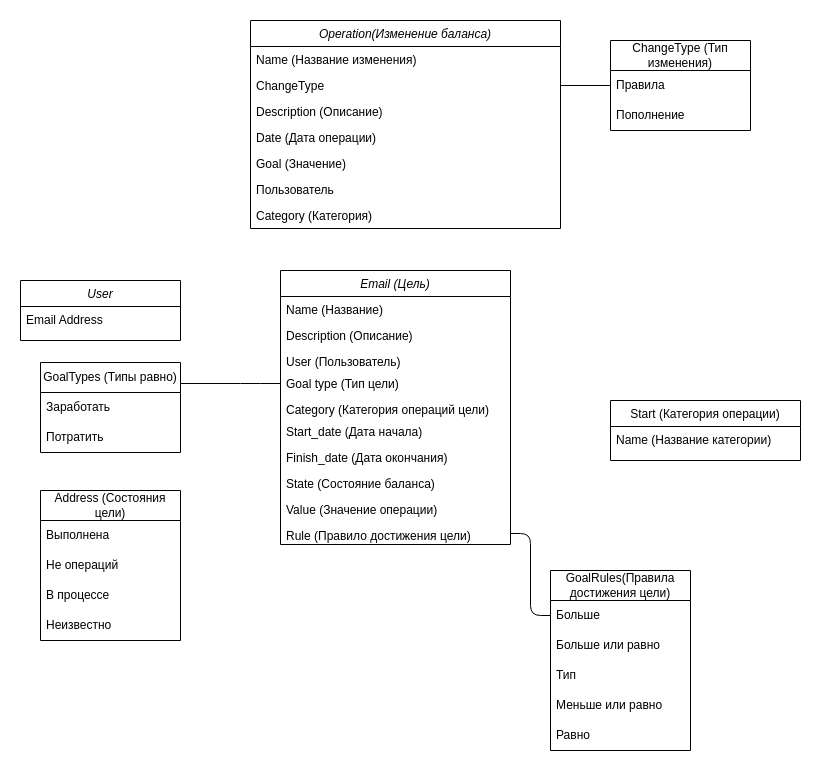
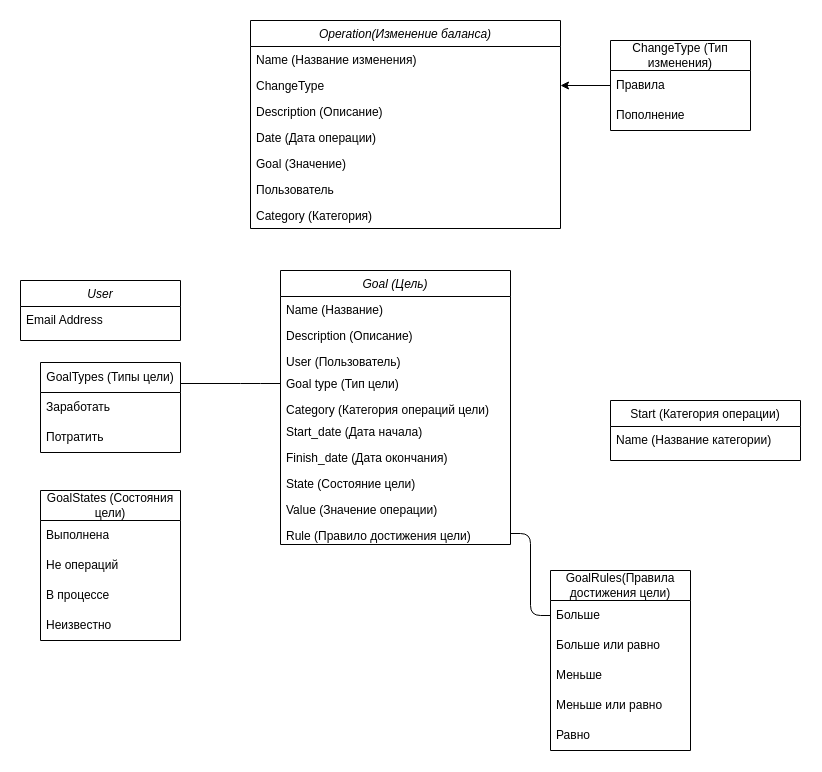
  <mxCell id="0" />
  <mxCell id="1" parent="0" />
  <mxCell id="2" value="Operation(Изменение баланса)" style="swimlane;fontStyle=2;align=center;verticalAlign=top;childLayout=stackLayout;horizontal=1;startSize=26;horizontalStack=0;resizeParent=1;resizeLast=0;collapsible=1;marginBottom=0;rounded=0;shadow=0;strokeWidth=1;" parent="1" vertex="1"><mxGeometry x="250" y="20" width="310" height="208" as="geometry"><mxRectangle x="230" y="140" width="160" height="26" as="alternateBounds" /></mxGeometry></mxCell>
  <mxCell id="3" value="Name (Название изменения)" style="text;align=left;verticalAlign=top;spacingLeft=4;spacingRight=4;overflow=hidden;rotatable=0;points=[[0,0.5],[1,0.5]];portConstraint=eastwest;" parent="2" vertex="1"><mxGeometry y="26" width="310" height="26" as="geometry" /></mxCell>
  <mxCell id="4" value="ChangeType" style="text;align=left;verticalAlign=top;spacingLeft=4;spacingRight=4;overflow=hidden;rotatable=0;points=[[0,0.5],[1,0.5]];portConstraint=eastwest;" parent="2" vertex="1"><mxGeometry y="52" width="310" height="26" as="geometry" /></mxCell>
  <mxCell id="5" value="Description (Описание)" style="text;align=left;verticalAlign=top;spacingLeft=4;spacingRight=4;overflow=hidden;rotatable=0;points=[[0,0.5],[1,0.5]];portConstraint=eastwest;rounded=0;shadow=0;html=0;" parent="2" vertex="1"><mxGeometry y="78" width="310" height="26" as="geometry" /></mxCell>
  <mxCell id="6" value="Date (Дата операции)" style="text;align=left;verticalAlign=top;spacingLeft=4;spacingRight=4;overflow=hidden;rotatable=0;points=[[0,0.5],[1,0.5]];portConstraint=eastwest;rounded=0;shadow=0;html=0;" parent="2" vertex="1"><mxGeometry y="104" width="310" height="26" as="geometry" /></mxCell>
  <mxCell id="7" value="Goal (Значение)" style="text;align=left;verticalAlign=top;spacingLeft=4;spacingRight=4;overflow=hidden;rotatable=0;points=[[0,0.5],[1,0.5]];portConstraint=eastwest;rounded=0;shadow=0;html=0;" parent="2" vertex="1"><mxGeometry y="130" width="310" height="26" as="geometry" /></mxCell>
  <mxCell id="8" value="Пользователь" style="text;align=left;verticalAlign=top;spacingLeft=4;spacingRight=4;overflow=hidden;rotatable=0;points=[[0,0.5],[1,0.5]];portConstraint=eastwest;rounded=0;shadow=0;html=0;" parent="2" vertex="1"><mxGeometry y="156" width="310" height="26" as="geometry" /></mxCell>
  <mxCell id="9" value="Category (Категория)" style="text;align=left;verticalAlign=top;spacingLeft=4;spacingRight=4;overflow=hidden;rotatable=0;points=[[0,0.5],[1,0.5]];portConstraint=eastwest;rounded=0;shadow=0;html=0;" vertex="1" parent="2"><mxGeometry y="182" width="310" height="26" as="geometry" /></mxCell>
  <mxCell id="10" value="Start (Категория операции)" style="swimlane;fontStyle=0;align=center;verticalAlign=top;childLayout=stackLayout;horizontal=1;startSize=26;horizontalStack=0;resizeParent=1;resizeLast=0;collapsible=1;marginBottom=0;rounded=0;shadow=0;strokeWidth=1;" parent="1" vertex="1"><mxGeometry x="610" y="400" width="190" height="60" as="geometry"><mxRectangle x="550" y="140" width="160" height="26" as="alternateBounds" /></mxGeometry></mxCell>
  <mxCell id="11" value="Name (Название категории)" style="text;align=left;verticalAlign=top;spacingLeft=4;spacingRight=4;overflow=hidden;rotatable=0;points=[[0,0.5],[1,0.5]];portConstraint=eastwest;" parent="10" vertex="1"><mxGeometry y="26" width="190" height="26" as="geometry" /></mxCell>
  <mxCell id="12" value="User" style="swimlane;fontStyle=2;align=center;verticalAlign=top;childLayout=stackLayout;horizontal=1;startSize=26;horizontalStack=0;resizeParent=1;resizeLast=0;collapsible=1;marginBottom=0;rounded=0;shadow=0;strokeWidth=1;" parent="1" vertex="1"><mxGeometry x="20" y="280" width="160" height="60" as="geometry"><mxRectangle x="230" y="140" width="160" height="26" as="alternateBounds" /></mxGeometry></mxCell>
  <mxCell id="13" value="Email Address" style="text;align=left;verticalAlign=top;spacingLeft=4;spacingRight=4;overflow=hidden;rotatable=0;points=[[0,0.5],[1,0.5]];portConstraint=eastwest;rounded=0;shadow=0;html=0;" parent="12" vertex="1"><mxGeometry y="26" width="160" height="26" as="geometry" /></mxCell>
- <mxCell id="14" value="Email (Цель)" style="swimlane;fontStyle=2;align=center;verticalAlign=top;childLayout=stackLayout;horizontal=1;startSize=26;horizontalStack=0;resizeParent=1;resizeLast=0;collapsible=1;marginBottom=0;rounded=0;shadow=0;strokeWidth=1;" vertex="1" parent="1"><mxGeometry x="280" y="270" width="230" height="274" as="geometry"><mxRectangle x="230" y="140" width="160" height="26" as="alternateBounds" /></mxGeometry></mxCell>
+ <mxCell id="14" value="Goal (Цель)" style="swimlane;fontStyle=2;align=center;verticalAlign=top;childLayout=stackLayout;horizontal=1;startSize=26;horizontalStack=0;resizeParent=1;resizeLast=0;collapsible=1;marginBottom=0;rounded=0;shadow=0;strokeWidth=1;" vertex="1" parent="1"><mxGeometry x="280" y="270" width="230" height="274" as="geometry"><mxRectangle x="230" y="140" width="160" height="26" as="alternateBounds" /></mxGeometry></mxCell>
  <mxCell id="15" value="Name (Название)" style="text;align=left;verticalAlign=top;spacingLeft=4;spacingRight=4;overflow=hidden;rotatable=0;points=[[0,0.5],[1,0.5]];portConstraint=eastwest;" vertex="1" parent="14"><mxGeometry y="26" width="230" height="26" as="geometry" /></mxCell>
  <mxCell id="16" value="Description (Описание)" style="text;align=left;verticalAlign=top;spacingLeft=4;spacingRight=4;overflow=hidden;rotatable=0;points=[[0,0.5],[1,0.5]];portConstraint=eastwest;" vertex="1" parent="14"><mxGeometry y="52" width="230" height="26" as="geometry" /></mxCell>
  <mxCell id="17" value="User (Пользователь)" style="text;align=left;verticalAlign=top;spacingLeft=4;spacingRight=4;overflow=hidden;rotatable=0;points=[[0,0.5],[1,0.5]];portConstraint=eastwest;container=1;" vertex="1" parent="14"><mxGeometry y="78" width="230" height="22" as="geometry"><mxRectangle y="230" width="230" height="30" as="alternateBounds" /></mxGeometry></mxCell>
  <mxCell id="18" value="Goal type (Тип цели)" style="text;align=left;verticalAlign=top;spacingLeft=4;spacingRight=4;overflow=hidden;rotatable=0;points=[[0,0.5],[1,0.5]];portConstraint=eastwest;" vertex="1" parent="14"><mxGeometry y="100" width="230" height="26" as="geometry" /></mxCell>
  <mxCell id="19" value="Category (Категория операций цели)" style="text;align=left;verticalAlign=top;spacingLeft=4;spacingRight=4;overflow=hidden;rotatable=0;points=[[0,0.5],[1,0.5]];portConstraint=eastwest;container=1;" vertex="1" parent="14"><mxGeometry y="126" width="230" height="22" as="geometry" /></mxCell>
  <mxCell id="20" value="Start_date (Дата начала)" style="text;align=left;verticalAlign=top;spacingLeft=4;spacingRight=4;overflow=hidden;rotatable=0;points=[[0,0.5],[1,0.5]];portConstraint=eastwest;" vertex="1" parent="14"><mxGeometry y="148" width="230" height="26" as="geometry" /></mxCell>
  <mxCell id="21" value="Finish_date (Дата окончания)" style="text;align=left;verticalAlign=top;spacingLeft=4;spacingRight=4;overflow=hidden;rotatable=0;points=[[0,0.5],[1,0.5]];portConstraint=eastwest;" vertex="1" parent="14"><mxGeometry y="174" width="230" height="26" as="geometry" /></mxCell>
- <mxCell id="22" value="State (Состояние баланса)" style="text;align=left;verticalAlign=top;spacingLeft=4;spacingRight=4;overflow=hidden;rotatable=0;points=[[0,0.5],[1,0.5]];portConstraint=eastwest;" vertex="1" parent="14"><mxGeometry y="200" width="230" height="26" as="geometry" /></mxCell>
+ <mxCell id="22" value="State (Состояние цели)" style="text;align=left;verticalAlign=top;spacingLeft=4;spacingRight=4;overflow=hidden;rotatable=0;points=[[0,0.5],[1,0.5]];portConstraint=eastwest;" vertex="1" parent="14"><mxGeometry y="200" width="230" height="26" as="geometry" /></mxCell>
  <mxCell id="23" value="Value (Значение операции)" style="text;align=left;verticalAlign=top;spacingLeft=4;spacingRight=4;overflow=hidden;rotatable=0;points=[[0,0.5],[1,0.5]];portConstraint=eastwest;container=1;" vertex="1" parent="14"><mxGeometry y="226" width="230" height="26" as="geometry" /></mxCell>
  <mxCell id="24" value="Rule (Правило достижения цели)" style="text;align=left;verticalAlign=top;spacingLeft=4;spacingRight=4;overflow=hidden;rotatable=0;points=[[0,0.5],[1,0.5]];portConstraint=eastwest;container=1;" vertex="1" parent="14"><mxGeometry y="252" width="230" height="22" as="geometry" /></mxCell>
  <mxCell id="25" value="ChangeType (Тип изменения)" style="swimlane;fontStyle=0;childLayout=stackLayout;horizontal=1;startSize=30;horizontalStack=0;resizeParent=1;resizeParentMax=0;resizeLast=0;collapsible=1;marginBottom=0;whiteSpace=wrap;html=1;" vertex="1" parent="1"><mxGeometry x="610" y="40" width="140" height="90" as="geometry" /></mxCell>
  <mxCell id="26" value="Правила" style="text;strokeColor=none;fillColor=none;align=left;verticalAlign=middle;spacingLeft=4;spacingRight=4;overflow=hidden;points=[[0,0.5],[1,0.5]];portConstraint=eastwest;rotatable=0;whiteSpace=wrap;html=1;" vertex="1" parent="25"><mxGeometry y="30" width="140" height="30" as="geometry" /></mxCell>
  <mxCell id="27" value="Пополнение" style="text;strokeColor=none;fillColor=none;align=left;verticalAlign=middle;spacingLeft=4;spacingRight=4;overflow=hidden;points=[[0,0.5],[1,0.5]];portConstraint=eastwest;rotatable=0;whiteSpace=wrap;html=1;" vertex="1" parent="25"><mxGeometry y="60" width="140" height="30" as="geometry" /></mxCell>
  <mxCell id="28" style="edgeStyle=orthogonalEdgeStyle;rounded=1;orthogonalLoop=1;jettySize=auto;html=1;entryX=0;entryY=0.5;entryDx=0;entryDy=0;endArrow=none;" edge="1" parent="1" source="29" target="18"><mxGeometry relative="1" as="geometry"><Array as="points"><mxPoint x="250" y="383" /></Array></mxGeometry></mxCell>
- <mxCell id="29" value="GoalTypes (Типы равно)" style="swimlane;fontStyle=0;childLayout=stackLayout;horizontal=1;startSize=30;horizontalStack=0;resizeParent=1;resizeParentMax=0;resizeLast=0;collapsible=1;marginBottom=0;whiteSpace=wrap;html=1;" vertex="1" parent="1"><mxGeometry x="40" y="362" width="140" height="90" as="geometry" /></mxCell>
+ <mxCell id="29" value="GoalTypes (Типы цели)" style="swimlane;fontStyle=0;childLayout=stackLayout;horizontal=1;startSize=30;horizontalStack=0;resizeParent=1;resizeParentMax=0;resizeLast=0;collapsible=1;marginBottom=0;whiteSpace=wrap;html=1;" vertex="1" parent="1"><mxGeometry x="40" y="362" width="140" height="90" as="geometry" /></mxCell>
  <mxCell id="30" value="Заработать" style="text;strokeColor=none;fillColor=none;align=left;verticalAlign=middle;spacingLeft=4;spacingRight=4;overflow=hidden;points=[[0,0.5],[1,0.5]];portConstraint=eastwest;rotatable=0;whiteSpace=wrap;html=1;" vertex="1" parent="29"><mxGeometry y="30" width="140" height="30" as="geometry" /></mxCell>
  <mxCell id="31" value="Потратить" style="text;strokeColor=none;fillColor=none;align=left;verticalAlign=middle;spacingLeft=4;spacingRight=4;overflow=hidden;points=[[0,0.5],[1,0.5]];portConstraint=eastwest;rotatable=0;whiteSpace=wrap;html=1;" vertex="1" parent="29"><mxGeometry y="60" width="140" height="30" as="geometry" /></mxCell>
- <mxCell id="32" style="edgeStyle=orthogonalEdgeStyle;rounded=0;orthogonalLoop=1;jettySize=auto;html=1;entryX=1;entryY=0.5;entryDx=0;entryDy=0;endArrow=none;" edge="1" parent="1" source="26" target="4"><mxGeometry relative="1" as="geometry" /></mxCell>
+ <mxCell id="32" style="edgeStyle=orthogonalEdgeStyle;rounded=0;orthogonalLoop=1;jettySize=auto;html=1;entryX=1;entryY=0.5;entryDx=0;entryDy=0;" edge="1" parent="1" source="26" target="4"><mxGeometry relative="1" as="geometry" /></mxCell>
  <mxCell id="33" value="GoalRules(Правила достижения цели)" style="swimlane;fontStyle=0;childLayout=stackLayout;horizontal=1;startSize=30;horizontalStack=0;resizeParent=1;resizeParentMax=0;resizeLast=0;collapsible=1;marginBottom=0;whiteSpace=wrap;html=1;" vertex="1" parent="1"><mxGeometry x="550" y="570" width="140" height="180" as="geometry" /></mxCell>
  <mxCell id="34" value="Больше" style="text;strokeColor=none;fillColor=none;align=left;verticalAlign=middle;spacingLeft=4;spacingRight=4;overflow=hidden;points=[[0,0.5],[1,0.5]];portConstraint=eastwest;rotatable=0;whiteSpace=wrap;html=1;" vertex="1" parent="33"><mxGeometry y="30" width="140" height="30" as="geometry" /></mxCell>
  <mxCell id="35" value="Больше или равно" style="text;strokeColor=none;fillColor=none;align=left;verticalAlign=middle;spacingLeft=4;spacingRight=4;overflow=hidden;points=[[0,0.5],[1,0.5]];portConstraint=eastwest;rotatable=0;whiteSpace=wrap;html=1;" vertex="1" parent="33"><mxGeometry y="60" width="140" height="30" as="geometry" /></mxCell>
- <mxCell id="36" value="Тип" style="text;strokeColor=none;fillColor=none;align=left;verticalAlign=middle;spacingLeft=4;spacingRight=4;overflow=hidden;points=[[0,0.5],[1,0.5]];portConstraint=eastwest;rotatable=0;whiteSpace=wrap;html=1;" vertex="1" parent="33"><mxGeometry y="90" width="140" height="30" as="geometry" /></mxCell>
+ <mxCell id="36" value="Меньше" style="text;strokeColor=none;fillColor=none;align=left;verticalAlign=middle;spacingLeft=4;spacingRight=4;overflow=hidden;points=[[0,0.5],[1,0.5]];portConstraint=eastwest;rotatable=0;whiteSpace=wrap;html=1;" vertex="1" parent="33"><mxGeometry y="90" width="140" height="30" as="geometry" /></mxCell>
  <mxCell id="37" value="Меньше или равно" style="text;strokeColor=none;fillColor=none;align=left;verticalAlign=middle;spacingLeft=4;spacingRight=4;overflow=hidden;points=[[0,0.5],[1,0.5]];portConstraint=eastwest;rotatable=0;whiteSpace=wrap;html=1;" vertex="1" parent="33"><mxGeometry y="120" width="140" height="30" as="geometry" /></mxCell>
  <mxCell id="38" value="Равно" style="text;strokeColor=none;fillColor=none;align=left;verticalAlign=middle;spacingLeft=4;spacingRight=4;overflow=hidden;points=[[0,0.5],[1,0.5]];portConstraint=eastwest;rotatable=0;whiteSpace=wrap;html=1;" vertex="1" parent="33"><mxGeometry y="150" width="140" height="30" as="geometry" /></mxCell>
  <mxCell id="39" style="edgeStyle=orthogonalEdgeStyle;rounded=1;orthogonalLoop=1;jettySize=auto;html=1;entryX=1;entryY=0.5;entryDx=0;entryDy=0;endArrow=none;" edge="1" parent="1" source="34" target="24"><mxGeometry relative="1" as="geometry" /></mxCell>
- <mxCell id="40" value="Address (Состояния цели)" style="swimlane;fontStyle=0;childLayout=stackLayout;horizontal=1;startSize=30;horizontalStack=0;resizeParent=1;resizeParentMax=0;resizeLast=0;collapsible=1;marginBottom=0;whiteSpace=wrap;html=1;" vertex="1" parent="1"><mxGeometry x="40" y="490" width="140" height="150" as="geometry" /></mxCell>
+ <mxCell id="40" value="GoalStates (Состояния цели)" style="swimlane;fontStyle=0;childLayout=stackLayout;horizontal=1;startSize=30;horizontalStack=0;resizeParent=1;resizeParentMax=0;resizeLast=0;collapsible=1;marginBottom=0;whiteSpace=wrap;html=1;" vertex="1" parent="1"><mxGeometry x="40" y="490" width="140" height="150" as="geometry" /></mxCell>
  <mxCell id="41" value="Выполнена" style="text;strokeColor=none;fillColor=none;align=left;verticalAlign=middle;spacingLeft=4;spacingRight=4;overflow=hidden;points=[[0,0.5],[1,0.5]];portConstraint=eastwest;rotatable=0;whiteSpace=wrap;html=1;" vertex="1" parent="40"><mxGeometry y="30" width="140" height="30" as="geometry" /></mxCell>
  <mxCell id="42" value="Не операций" style="text;strokeColor=none;fillColor=none;align=left;verticalAlign=middle;spacingLeft=4;spacingRight=4;overflow=hidden;points=[[0,0.5],[1,0.5]];portConstraint=eastwest;rotatable=0;whiteSpace=wrap;html=1;" vertex="1" parent="40"><mxGeometry y="60" width="140" height="30" as="geometry" /></mxCell>
  <mxCell id="43" value="В процессе" style="text;strokeColor=none;fillColor=none;align=left;verticalAlign=middle;spacingLeft=4;spacingRight=4;overflow=hidden;points=[[0,0.5],[1,0.5]];portConstraint=eastwest;rotatable=0;whiteSpace=wrap;html=1;" vertex="1" parent="40"><mxGeometry y="90" width="140" height="30" as="geometry" /></mxCell>
  <mxCell id="44" value="Неизвестно" style="text;strokeColor=none;fillColor=none;align=left;verticalAlign=middle;spacingLeft=4;spacingRight=4;overflow=hidden;points=[[0,0.5],[1,0.5]];portConstraint=eastwest;rotatable=0;whiteSpace=wrap;html=1;" vertex="1" parent="40"><mxGeometry y="120" width="140" height="30" as="geometry" /></mxCell>
